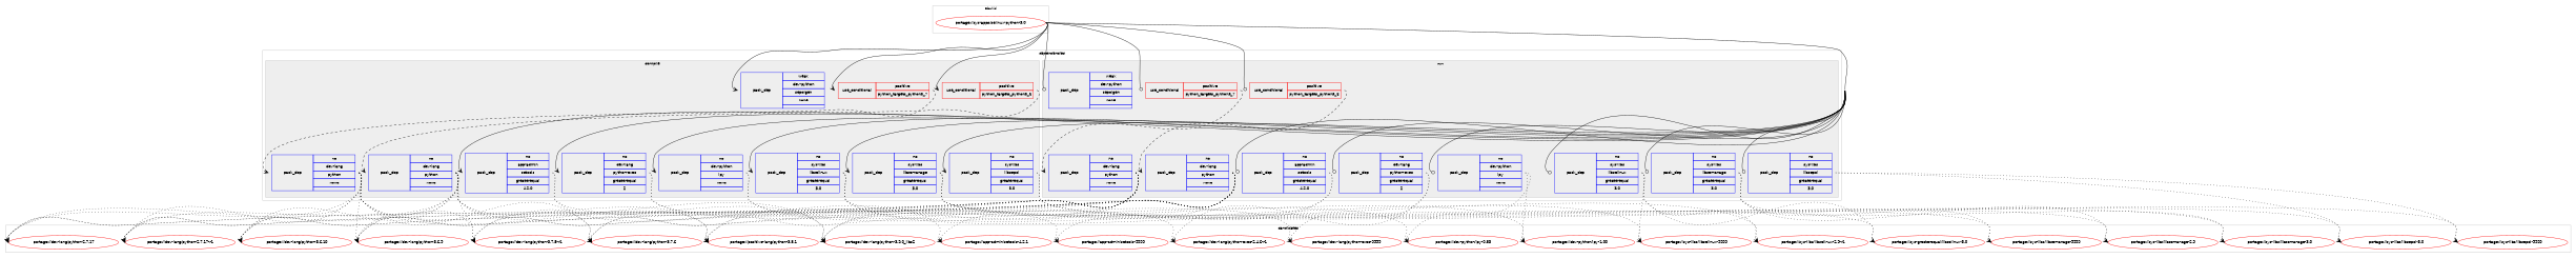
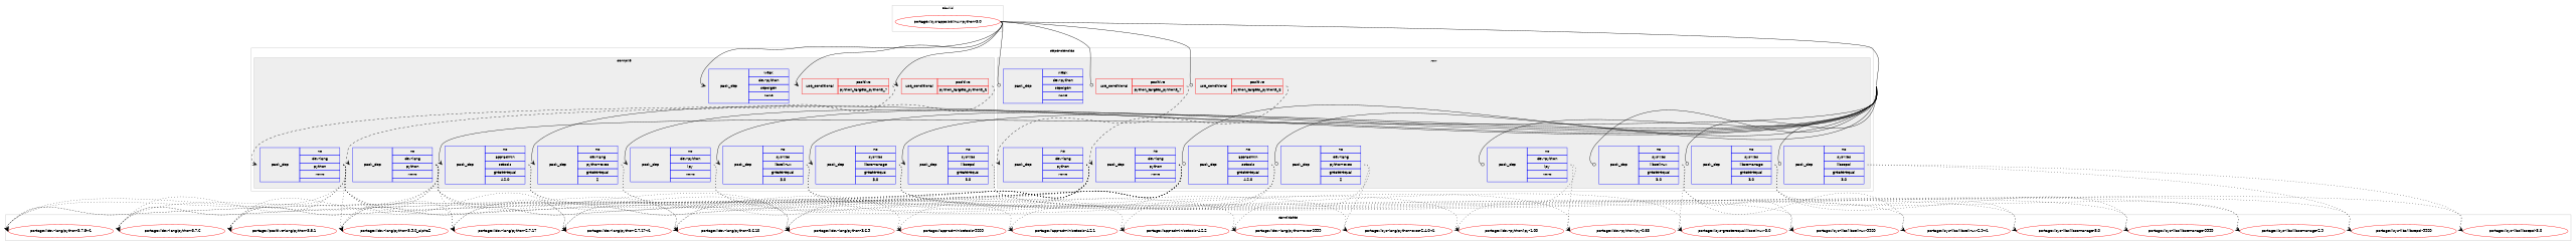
  digraph {
    compound=true
    concentrate=true
    fontname=Helvetica
    fontsize=10
    newrank=true
    rankdir=TB
    ranksep=1.5
    node [color=red fontname=Helvetica fontsize=10]
    edge [arrowhead=vee headport=w style=dotted tailport=e weight=100]
    n1 [label="portage://sys-apps/selinux-python-3.0" width=4]
    n2 [color=blue label=<<TABLE BORDER="0" CELLBORDER="1" CELLSPACING="0" CELLPADDING="4" WIDTH="220"><TR><TD ROWSPAN="6" CELLPADDING="30">pack_dep</TD></TR><TR><TD WIDTH="110">no</TD></TR><TR><TD>dev-lang</TD></TR><TR><TD>python</TD></TR><TR><TD>none</TD></TR><TR><TD></TD></TR></TABLE>> shape=none]
    n3 [label=<<TABLE BORDER="0" CELLBORDER="1" CELLSPACING="0" CELLPADDING="4"><TR><TD ROWSPAN="3" CELLPADDING="10">use_conditional</TD></TR><TR><TD>positive</TD></TR><TR><TD>python_targets_python3_6</TD></TR></TABLE>> shape=none]
    n4 [color=blue label=<<TABLE BORDER="0" CELLBORDER="1" CELLSPACING="0" CELLPADDING="4" WIDTH="220"><TR><TD ROWSPAN="6" CELLPADDING="30">pack_dep</TD></TR><TR><TD WIDTH="110">no</TD></TR><TR><TD>dev-lang</TD></TR><TR><TD>python</TD></TR><TR><TD>none</TD></TR><TR><TD></TD></TR></TABLE>> shape=none]
    n5 [label=<<TABLE BORDER="0" CELLBORDER="1" CELLSPACING="0" CELLPADDING="4"><TR><TD ROWSPAN="3" CELLPADDING="10">use_conditional</TD></TR><TR><TD>positive</TD></TR><TR><TD>python_targets_python3_7</TD></TR></TABLE>> shape=none]
    n6 [color=blue label=<<TABLE BORDER="0" CELLBORDER="1" CELLSPACING="0" CELLPADDING="4" WIDTH="220"><TR><TD ROWSPAN="6" CELLPADDING="30">pack_dep</TD></TR><TR><TD WIDTH="110">no</TD></TR><TR><TD>app-admin</TD></TR><TR><TD>setools</TD></TR><TR><TD>greaterequal</TD></TR><TR><TD>4.2.0</TD></TR></TABLE>> shape=none]
    n7 [color=blue label=<<TABLE BORDER="0" CELLBORDER="1" CELLSPACING="0" CELLPADDING="4" WIDTH="220"><TR><TD ROWSPAN="6" CELLPADDING="30">pack_dep</TD></TR><TR><TD WIDTH="110">no</TD></TR><TR><TD>dev-lang</TD></TR><TR><TD>python-exec</TD></TR><TR><TD>greaterequal</TD></TR><TR><TD>2</TD></TR></TABLE>> shape=none]
    n8 [color=blue label=<<TABLE BORDER="0" CELLBORDER="1" CELLSPACING="0" CELLPADDING="4" WIDTH="220"><TR><TD ROWSPAN="6" CELLPADDING="30">pack_dep</TD></TR><TR><TD WIDTH="110">no</TD></TR><TR><TD>dev-python</TD></TR><TR><TD>ipy</TD></TR><TR><TD>none</TD></TR><TR><TD></TD></TR></TABLE>> shape=none]
    n9 [color=blue label=<<TABLE BORDER="0" CELLBORDER="1" CELLSPACING="0" CELLPADDING="4" WIDTH="220"><TR><TD ROWSPAN="6" CELLPADDING="30">pack_dep</TD></TR><TR><TD WIDTH="110">no</TD></TR><TR><TD>sys-libs</TD></TR><TR><TD>libselinux</TD></TR><TR><TD>greaterequal</TD></TR><TR><TD>3.0</TD></TR></TABLE>> shape=none]
    n10 [color=blue label=<<TABLE BORDER="0" CELLBORDER="1" CELLSPACING="0" CELLPADDING="4" WIDTH="220"><TR><TD ROWSPAN="6" CELLPADDING="30">pack_dep</TD></TR><TR><TD WIDTH="110">no</TD></TR><TR><TD>sys-libs</TD></TR><TR><TD>libsemanage</TD></TR><TR><TD>greaterequal</TD></TR><TR><TD>3.0</TD></TR></TABLE>> shape=none]
    n11 [color=blue label=<<TABLE BORDER="0" CELLBORDER="1" CELLSPACING="0" CELLPADDING="4" WIDTH="220"><TR><TD ROWSPAN="6" CELLPADDING="30">pack_dep</TD></TR><TR><TD WIDTH="110">no</TD></TR><TR><TD>sys-libs</TD></TR><TR><TD>libsepol</TD></TR><TR><TD>greaterequal</TD></TR><TR><TD>3.0</TD></TR></TABLE>> shape=none]
    n12 [color=blue label=<<TABLE BORDER="0" CELLBORDER="1" CELLSPACING="0" CELLPADDING="4" WIDTH="220"><TR><TD ROWSPAN="6" CELLPADDING="30">pack_dep</TD></TR><TR><TD WIDTH="110">weak</TD></TR><TR><TD>dev-python</TD></TR><TR><TD>sepolgen</TD></TR><TR><TD>none</TD></TR><TR><TD></TD></TR></TABLE>> shape=none]
    n13 [color=blue label=<<TABLE BORDER="0" CELLBORDER="1" CELLSPACING="0" CELLPADDING="4" WIDTH="220"><TR><TD ROWSPAN="6" CELLPADDING="30">pack_dep</TD></TR><TR><TD WIDTH="110">no</TD></TR><TR><TD>dev-lang</TD></TR><TR><TD>python</TD></TR><TR><TD>none</TD></TR><TR><TD></TD></TR></TABLE>> shape=none]
    n14 [label=<<TABLE BORDER="0" CELLBORDER="1" CELLSPACING="0" CELLPADDING="4"><TR><TD ROWSPAN="3" CELLPADDING="10">use_conditional</TD></TR><TR><TD>positive</TD></TR><TR><TD>python_targets_python3_6</TD></TR></TABLE>> shape=none]
    n15 [color=blue label=<<TABLE BORDER="0" CELLBORDER="1" CELLSPACING="0" CELLPADDING="4" WIDTH="220"><TR><TD ROWSPAN="6" CELLPADDING="30">pack_dep</TD></TR><TR><TD WIDTH="110">no</TD></TR><TR><TD>dev-lang</TD></TR><TR><TD>python</TD></TR><TR><TD>none</TD></TR><TR><TD></TD></TR></TABLE>> shape=none]
    n16 [label=<<TABLE BORDER="0" CELLBORDER="1" CELLSPACING="0" CELLPADDING="4"><TR><TD ROWSPAN="3" CELLPADDING="10">use_conditional</TD></TR><TR><TD>positive</TD></TR><TR><TD>python_targets_python3_7</TD></TR></TABLE>> shape=none]
    n17 [color=blue label=<<TABLE BORDER="0" CELLBORDER="1" CELLSPACING="0" CELLPADDING="4" WIDTH="220"><TR><TD ROWSPAN="6" CELLPADDING="30">pack_dep</TD></TR><TR><TD WIDTH="110">no</TD></TR><TR><TD>app-admin</TD></TR><TR><TD>setools</TD></TR><TR><TD>greaterequal</TD></TR><TR><TD>4.2.0</TD></TR></TABLE>> shape=none]
    n18 [color=blue label=<<TABLE BORDER="0" CELLBORDER="1" CELLSPACING="0" CELLPADDING="4" WIDTH="220"><TR><TD ROWSPAN="6" CELLPADDING="30">pack_dep</TD></TR><TR><TD WIDTH="110">no</TD></TR><TR><TD>dev-lang</TD></TR><TR><TD>python-exec</TD></TR><TR><TD>greaterequal</TD></TR><TR><TD>2</TD></TR></TABLE>> shape=none]
    n19 [color=blue label=<<TABLE BORDER="0" CELLBORDER="1" CELLSPACING="0" CELLPADDING="4" WIDTH="220"><TR><TD ROWSPAN="6" CELLPADDING="30">pack_dep</TD></TR><TR><TD WIDTH="110">no</TD></TR><TR><TD>dev-python</TD></TR><TR><TD>ipy</TD></TR><TR><TD>none</TD></TR><TR><TD></TD></TR></TABLE>> shape=none]
    n20 [color=blue label=<<TABLE BORDER="0" CELLBORDER="1" CELLSPACING="0" CELLPADDING="4" WIDTH="220"><TR><TD ROWSPAN="6" CELLPADDING="30">pack_dep</TD></TR><TR><TD WIDTH="110">no</TD></TR><TR><TD>sys-libs</TD></TR><TR><TD>libselinux</TD></TR><TR><TD>greaterequal</TD></TR><TR><TD>3.0</TD></TR></TABLE>> shape=none]
    n21 [color=blue label=<<TABLE BORDER="0" CELLBORDER="1" CELLSPACING="0" CELLPADDING="4" WIDTH="220"><TR><TD ROWSPAN="6" CELLPADDING="30">pack_dep</TD></TR><TR><TD WIDTH="110">no</TD></TR><TR><TD>sys-libs</TD></TR><TR><TD>libsemanage</TD></TR><TR><TD>greaterequal</TD></TR><TR><TD>3.0</TD></TR></TABLE>> shape=none]
    n22 [color=blue label=<<TABLE BORDER="0" CELLBORDER="1" CELLSPACING="0" CELLPADDING="4" WIDTH="220"><TR><TD ROWSPAN="6" CELLPADDING="30">pack_dep</TD></TR><TR><TD WIDTH="110">no</TD></TR><TR><TD>sys-libs</TD></TR><TR><TD>libsepol</TD></TR><TR><TD>greaterequal</TD></TR><TR><TD>3.0</TD></TR></TABLE>> shape=none]
    n23 [color=blue label=<<TABLE BORDER="0" CELLBORDER="1" CELLSPACING="0" CELLPADDING="4" WIDTH="220"><TR><TD ROWSPAN="6" CELLPADDING="30">pack_dep</TD></TR><TR><TD WIDTH="110">weak</TD></TR><TR><TD>dev-python</TD></TR><TR><TD>sepolgen</TD></TR><TR><TD>none</TD></TR><TR><TD></TD></TR></TABLE>> shape=none]
-   n24 [label="portage://dev-lang/python-3.9.0_libs2" width=4]
+   n24 [label="portage://dev-lang/python-3.9.0_alpha2" width=4]
    n25 [label="portage://positive-lang/python-3.8.1" width=4]
    n26 [label="portage://dev-lang/python-3.7.6" width=4]
    n27 [label="portage://dev-lang/python-3.7.5-r1" width=4]
    n28 [label="portage://dev-lang/python-3.6.9" width=4]
    n29 [label="portage://dev-lang/python-3.6.10" width=4]
    n30 [label="portage://dev-lang/python-2.7.17-r1" width=4]
    n31 [label="portage://dev-lang/python-2.7.17" width=4]
    n32 [label="portage://dev-python/ipy-1.00" width=4]
    n33 [label="portage://dev-python/ipy-0.83" width=4]
    n34 [label="portage://app-admin/setools-9999" width=4]
+   n35 [label="portage://app-admin/setools-4.2.2" width=4]
    n36 [label="portage://app-admin/setools-4.2.1" width=4]
    n37 [label="portage://dev-lang/python-exec-9999" width=4]
-   n38 [label="portage://dev-lang/python-exec-2.4.6-r1" width=4]
+   n38 [label="portage://sys-lang/python-exec-2.4.6-r1" width=4]
    n39 [label="portage://sys-libs/libselinux-9999" width=4]
    n40 [label="portage://sys-greaterequal/libselinux-3.0" width=4]
    n41 [label="portage://sys-libs/libselinux-2.9-r1" width=4]
    n42 [label="portage://sys-libs/libsemanage-9999" width=4]
    n43 [label="portage://sys-libs/libsemanage-3.0" width=4]
    n44 [label="portage://sys-libs/libsemanage-2.9" width=4]
    n45 [label="portage://sys-libs/libsepol-9999" width=4]
    n46 [label="portage://sys-libs/libsepol-3.0" width=4]
    subgraph cluster_1 {
      color=gray
      label=<<i>ebuild</i>>
      rank=same
      n1
    }
    subgraph cluster_2 {
      color=gray
      label=<<i>dependencies</i>>
      subgraph cluster_3 {
        color=gray
        fillcolor="#eeeeee"
        label=<<i>compile</i>>
        style=filled
        subgraph sub_4 {
          color=gray
          fillcolor="#eeeeee"
          label=<<i>compile</i>>
          style=filled
          n3
          subgraph sub_5 {
            color=gray
            fillcolor="#eeeeee"
            label=<<i>compile</i>>
            style=filled
            n2
          }
        }
        subgraph sub_6 {
          color=gray
          fillcolor="#eeeeee"
          label=<<i>compile</i>>
          style=filled
          n5
          subgraph sub_7 {
            color=gray
            fillcolor="#eeeeee"
            label=<<i>compile</i>>
            style=filled
            n4
          }
        }
        subgraph sub_8 {
          color=gray
          fillcolor="#eeeeee"
          label=<<i>compile</i>>
          style=filled
          n6
        }
        subgraph sub_9 {
          color=gray
          fillcolor="#eeeeee"
          label=<<i>compile</i>>
          style=filled
          n7
        }
        subgraph sub_10 {
          color=gray
          fillcolor="#eeeeee"
          label=<<i>compile</i>>
          style=filled
          n8
        }
        subgraph sub_11 {
          color=gray
          fillcolor="#eeeeee"
          label=<<i>compile</i>>
          style=filled
          n9
        }
        subgraph sub_12 {
          color=gray
          fillcolor="#eeeeee"
          label=<<i>compile</i>>
          style=filled
          n10
        }
        subgraph sub_13 {
          color=gray
          fillcolor="#eeeeee"
          label=<<i>compile</i>>
          style=filled
          n11
        }
        subgraph sub_14 {
          color=gray
          fillcolor="#eeeeee"
          label=<<i>compile</i>>
          style=filled
          n12
        }
      }
      subgraph cluster_15 {
        color=gray
        fillcolor="#eeeeee"
        label=<<i>compile and run</i>>
        style=filled
      }
      subgraph cluster_16 {
        color=gray
        fillcolor="#eeeeee"
        label=<<i>run</i>>
        style=filled
        subgraph sub_17 {
          color=gray
          fillcolor="#eeeeee"
          label=<<i>run</i>>
          style=filled
          n14
          subgraph sub_18 {
            color=gray
            fillcolor="#eeeeee"
            label=<<i>run</i>>
            style=filled
            n13
          }
        }
        subgraph sub_19 {
          color=gray
          fillcolor="#eeeeee"
          label=<<i>run</i>>
          style=filled
          n16
          subgraph sub_20 {
            color=gray
            fillcolor="#eeeeee"
            label=<<i>run</i>>
            style=filled
            n15
          }
        }
        subgraph sub_21 {
          color=gray
          fillcolor="#eeeeee"
          label=<<i>run</i>>
          style=filled
          n17
        }
        subgraph sub_22 {
          color=gray
          fillcolor="#eeeeee"
          label=<<i>run</i>>
          style=filled
          n18
        }
        subgraph sub_23 {
          color=gray
          fillcolor="#eeeeee"
          label=<<i>run</i>>
          style=filled
          n19
        }
        subgraph sub_24 {
          color=gray
          fillcolor="#eeeeee"
          label=<<i>run</i>>
          style=filled
          n20
        }
        subgraph sub_25 {
          color=gray
          fillcolor="#eeeeee"
          label=<<i>run</i>>
          style=filled
          n21
        }
        subgraph sub_26 {
          color=gray
          fillcolor="#eeeeee"
          label=<<i>run</i>>
          style=filled
          n22
        }
        subgraph sub_27 {
          color=gray
          fillcolor="#eeeeee"
          label=<<i>run</i>>
          style=filled
          n23
        }
      }
    }
    subgraph cluster_28 {
      color=gray
      label=<<i>candidates</i>>
      rank=same
      subgraph sub_29 {
        color=black
        label=<<i>candidates</i>>
        nodesep=1
        rank=same
        n24
        n25
        n26
        n27
        n28
        n29
        n30
        n31
      }
      subgraph sub_30 {
        color=black
        label=<<i>candidates</i>>
        nodesep=1
        rank=same
        n24
        n25
        n26
        n27
        n28
        n29
        n30
        n31
      }
      subgraph sub_31 {
        color=black
        label=<<i>candidates</i>>
        nodesep=1
        rank=same
        n32
        n33
      }
      subgraph sub_32 {
        color=black
        label=<<i>candidates</i>>
        nodesep=1
        rank=same
        n34
+       n35
        n36
      }
      subgraph sub_33 {
        color=black
        label=<<i>candidates</i>>
        nodesep=1
        rank=same
        n37
        n38
      }
      subgraph sub_34 {
        color=black
        label=<<i>candidates</i>>
        nodesep=1
        rank=same
        n39
        n40
        n41
      }
      subgraph sub_35 {
        color=black
        label=<<i>candidates</i>>
        nodesep=1
        rank=same
        n42
        n43
        n44
      }
      subgraph sub_36 {
        color=black
        label=<<i>candidates</i>>
        nodesep=1
        rank=same
        n45
        n46
      }
      subgraph sub_37 {
        color=black
        label=<<i>candidates</i>>
        nodesep=1
        rank=same
      }
      subgraph sub_38 {
        color=black
        label=<<i>candidates</i>>
        nodesep=1
        rank=same
        n24
        n25
        n26
        n27
        n28
        n29
        n30
        n31
      }
      subgraph sub_39 {
        color=black
        label=<<i>candidates</i>>
        nodesep=1
        rank=same
        n24
        n25
        n26
        n27
        n28
        n29
        n30
        n31
      }
      subgraph sub_40 {
        color=black
        label=<<i>candidates</i>>
        nodesep=1
        rank=same
        n34
+       n35
        n36
      }
      subgraph sub_41 {
        color=black
        label=<<i>candidates</i>>
        nodesep=1
        rank=same
        n37
        n38
      }
      subgraph sub_42 {
        color=black
        label=<<i>candidates</i>>
        nodesep=1
        rank=same
        n32
        n33
      }
      subgraph sub_43 {
        color=black
        label=<<i>candidates</i>>
        nodesep=1
        rank=same
        n39
        n40
        n41
      }
      subgraph sub_44 {
        color=black
        label=<<i>candidates</i>>
        nodesep=1
        rank=same
        n42
        n43
        n44
      }
      subgraph sub_45 {
        color=black
        label=<<i>candidates</i>>
        nodesep=1
        rank=same
        n45
        n46
      }
      subgraph sub_46 {
        color=black
        label=<<i>candidates</i>>
        nodesep=1
        rank=same
      }
    }
    n1 -> n3 [style=solid weight=20]
    n1 -> n5 [style=solid weight=20]
    n1 -> n6 [style=solid weight=20]
    n1 -> n7 [style=solid weight=20]
    n1 -> n8 [style=solid weight=20]
    n1 -> n9 [style=solid weight=20]
    n1 -> n10 [style=solid weight=20]
    n1 -> n11 [style=solid weight=20]
    n1 -> n12 [style=solid weight=20]
    n1 -> n14 [arrowhead=odot style=solid weight=20]
    n1 -> n16 [arrowhead=odot style=solid weight=20]
    n1 -> n17 [arrowhead=odot style=solid weight=20]
    n1 -> n18 [arrowhead=odot style=solid weight=20]
    n1 -> n19 [arrowhead=odot style=solid weight=20]
    n1 -> n20 [arrowhead=odot style=solid weight=20]
    n1 -> n21 [arrowhead=odot style=solid weight=20]
    n1 -> n22 [arrowhead=odot style=solid weight=20]
    n1 -> n23 [arrowhead=odot style=solid weight=20]
    n2 -> n24
    n2 -> n25
    n2 -> n26
    n2 -> n27
    n2 -> n28
    n2 -> n29
    n2 -> n30
    n2 -> n31
    n3 -> n2 [style=dashed weight=20]
    n4 -> n24
    n4 -> n25
    n4 -> n26
    n4 -> n27
    n4 -> n28
    n4 -> n29
    n4 -> n30
    n4 -> n31
    n5 -> n4 [style=dashed weight=20]
    n6 -> n34
+   n6 -> n35
    n6 -> n36
    n7 -> n37
    n7 -> n38
    n8 -> n32
    n8 -> n33
    n9 -> n39
    n9 -> n40
    n9 -> n41
    n10 -> n42
    n10 -> n43
    n10 -> n44
    n11 -> n45
    n11 -> n46
    n13 -> n24
    n13 -> n25
    n13 -> n26
    n13 -> n27
    n13 -> n28
    n13 -> n29
    n13 -> n30
    n13 -> n31
    n14 -> n13 [style=dashed weight=20]
    n15 -> n24
    n15 -> n25
    n15 -> n26
    n15 -> n27
    n15 -> n28
    n15 -> n29
    n15 -> n30
    n15 -> n31
    n16 -> n15 [style=dashed weight=20]
    n17 -> n34
+   n17 -> n35
    n17 -> n36
    n18 -> n37
    n18 -> n38
    n19 -> n32
    n19 -> n33
    n20 -> n39
    n20 -> n40
    n20 -> n41
    n21 -> n42
    n21 -> n43
    n21 -> n44
    n22 -> n45
    n22 -> n46
  }
